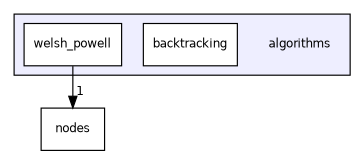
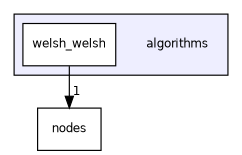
  digraph {
    compound=true
    node [fontname=Helvetica fontsize=10 shape=box]
    n1 [label=algorithms shape=plaintext]
-   n2 [color=black fillcolor=white label=backtracking style=filled]
-   n3 [color=black fillcolor=white label=welsh_powell style=filled]
+   n3 [color=black fillcolor=white label=welsh_welsh style=filled]
    n4 [label=nodes]
    subgraph cluster_1 {
      bgcolor="#eeeeff"
      pencolor=black
      n1
-     n2
      n3
    }
    n3 -> n4 [headlabel=1 labeldistance=1.5 labelfontname=Helvetica labelfontsize=10]
  }
